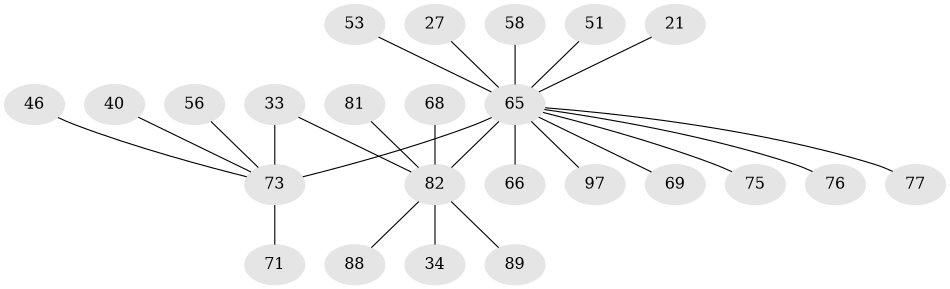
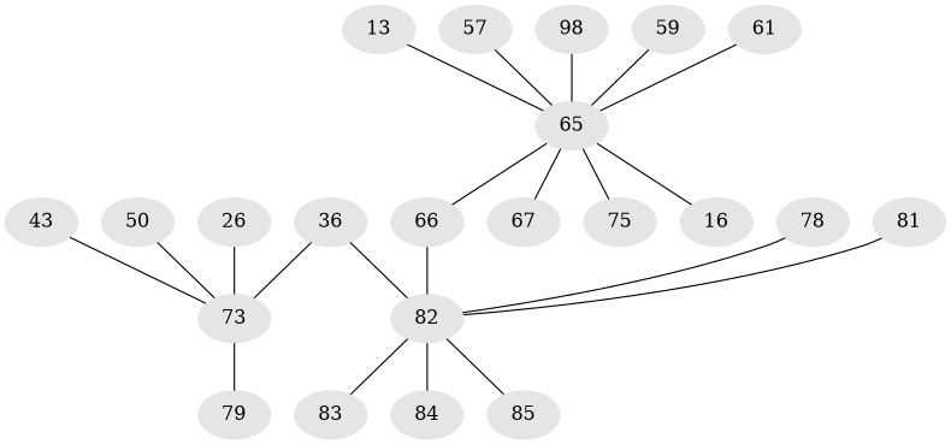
  graph {
    node [color=gray90 style=filled]
-   33 [super="+22+32"]
+   33 [super="+22+32" label=36]
    73 [super="+19+12+39+27+35"]
    82 [super="+21+80+78+49+60"]
-   79 [label=71]
-   83 [label=88]
-   84 [label=34]
-   85 [label=89]
-   43 [label=46]
-   50 [label=40]
+   79
+   83
+   84
+   85
+   43
+   50
    65 [super="+24+31+1+2+5+11+15+18+42+44+45+46+47+48"]
    66
-   67 [super="+52+63" label=97]
-   69
+   67 [super="+52+63"]
    75 [super="+72"]
-   76 [super="+64"]
-   77 [super="+51+54"]
-   53
-   56
-   57 [label=27]
-   58
-   59 [label=51]
-   61 [label=21]
-   68
+   76 [super="+64" label=16]
+   53 [label=13]
+   56 [label=26]
+   57
+   58 [label=98]
+   59
+   61
+   68 [label=78]
    81 [super="+71"]
    33 -- 73 [weight=2]
    33 -- 82
    73 -- 79
    82 -- 83
    82 -- 84
    82 -- 85
    43 -- 73
    50 -- 73
-   65 -- 73 [weight=4]
-   65 -- 82 [weight=5]
+   66 -- 82 [weight=5]
    65 -- 66
    65 -- 67
-   65 -- 69
    65 -- 75
    65 -- 76
-   65 -- 77
    53 -- 65
    56 -- 73
    57 -- 65
    58 -- 65
    59 -- 65
    61 -- 65
    68 -- 82
    81 -- 82
  }
